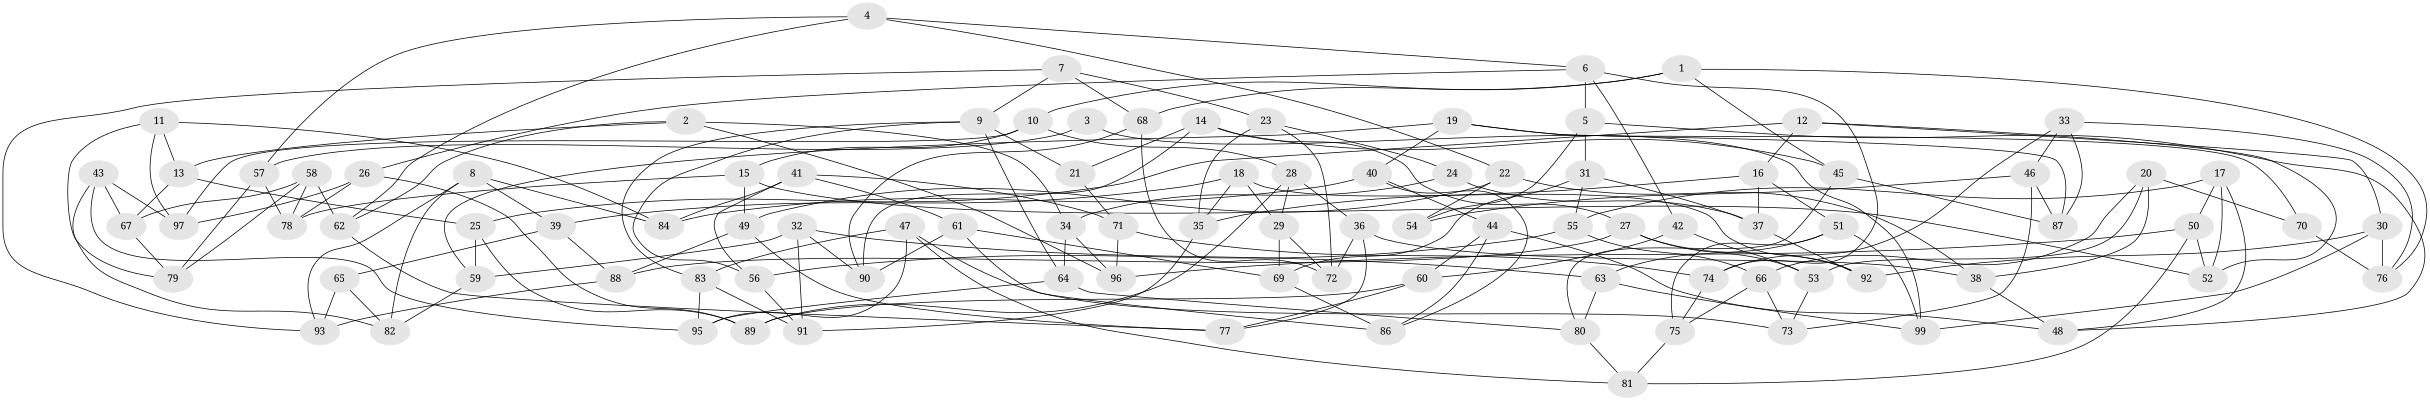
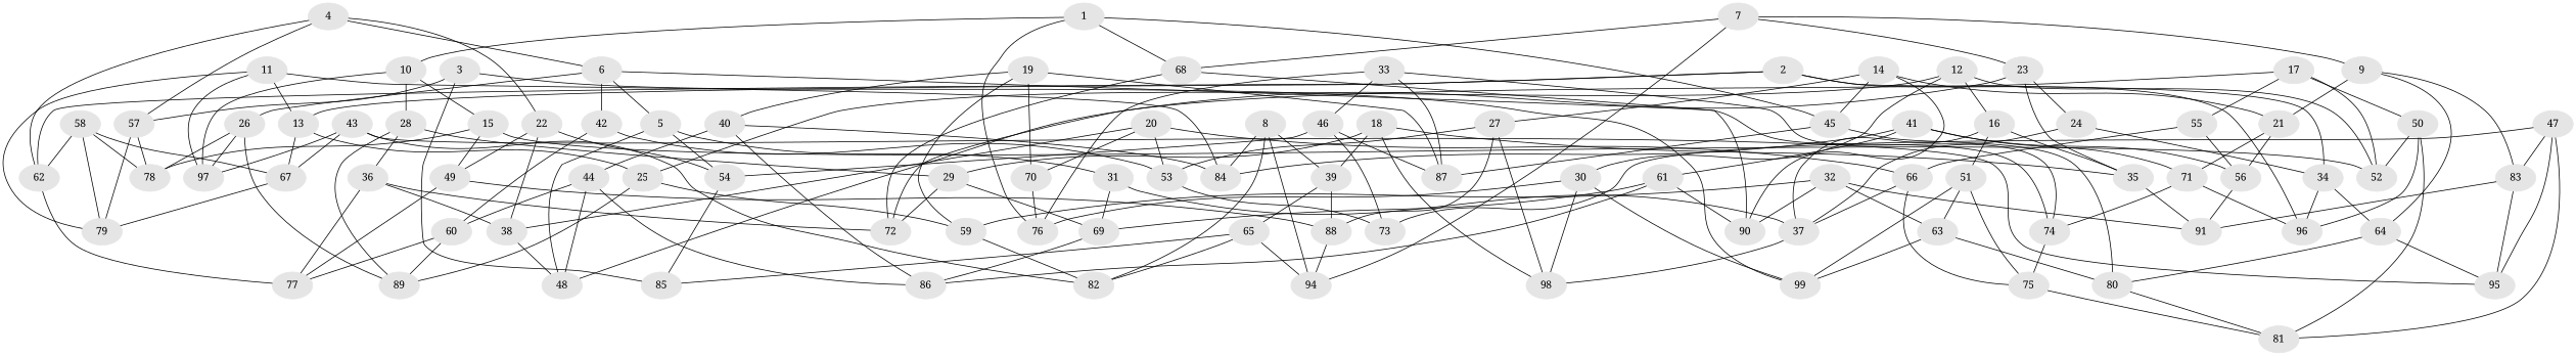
  graph {
    fontname="Noto Serif"
    node [color=gray90 fontname="Noto Serif" style=filled]
    edge [fontname="Noto Serif"]
    1
    10
    45
    68
    76
    15
    28
    97
    87
    80
    90
    72
    2
    13
    34
    62
    96
    25
    67
    64
    77
    3
    57
+   85
    n25 [label=99]
    5
    31
    48
    54
    79
    78
    4
    6
    22
    26
    42
    74
    49
    38
    37
    55
    69
    89
    53
    60
    75
    7
    9
    23
-   94 [label=93]
+   94
    21
    83
    35
    24
    8
    39
    82
    84
    88
    65
    56
    71
    95
    91
    52
    29
    36
    11
    12
    16
    30
    51
    59
-   92
+   92 [label=98]
    14
    27
    63
    17
    50
    81
    66
    18
    19
    40
    70
    44
    86
    20
    73
    32
    33
    46
    41
    61
    43
    47
    58
    1 -- 10
    1 -- 45
    1 -- 68
    1 -- 76
    10 -- 15
    10 -- 28
    10 -- 97
    45 -- 87
    45 -- 80
    68 -- 90
    68 -- 72
    15 -- 78
    15 -- 49
    15 -- 52
    28 -- 89
    28 -- 29
    28 -- 36
    80 -- 81
    2 -- 13
    2 -- 34
    2 -- 62
    2 -- 96
    13 -- 25
    13 -- 67
    34 -- 96
    34 -- 64
    62 -- 77
    25 -- 89
    25 -- 59
    67 -- 79
    64 -- 80
    64 -- 95
    3 -- 57
+   3 -- 85
    3 -- n25
    57 -- 79
    57 -- 78
    5 -- 31
    5 -- 48
    5 -- 54
    31 -- 37
-   31 -- 55
    31 -- 69
+   54 -- 85
    4 -- 62
    4 -- 57
    4 -- 6
    4 -- 22
    6 -- 5
    6 -- 26
    6 -- 42
    6 -- 74
    22 -- 54
    22 -- 49
    22 -- 38
    26 -- 97
    26 -- 78
    26 -- 89
    42 -- 53
    42 -- 60
    74 -- 75
    49 -- 77
    49 -- 88
    38 -- 48
    37 -- 92
    55 -- 56
    55 -- 66
    69 -- 86
    53 -- 73
    60 -- 77
    60 -- 89
    75 -- 81
    7 -- 68
    7 -- 9
    7 -- 23
    7 -- 94
    9 -- 64
    9 -- 21
    9 -- 83
    23 -- 72
    23 -- 35
    23 -- 24
-   9 -- 56
+   21 -- 56
    21 -- 71
    83 -- 95
    83 -- 91
    35 -- 91
    24 -- 34
    24 -- 37
    8 -- 94
    8 -- 39
    8 -- 82
    8 -- 84
    39 -- 88
    39 -- 65
    88 -- 94
+   65 -- 85
    65 -- 94
    65 -- 82
    56 -- 91
    71 -- 96
    71 -- 74
    29 -- 72
    29 -- 69
    36 -- 72
    36 -- 77
    36 -- 38
    11 -- 97
    11 -- 13
    11 -- 79
    11 -- 84
    12 -- 25
    12 -- 52
    12 -- 16
    12 -- 30
    16 -- 37
    16 -- 35
    16 -- 51
    30 -- 76
    30 -- n25
    30 -- 92
    51 -- n25
    51 -- 75
    51 -- 63
    59 -- 82
    14 -- 45
    14 -- 90
    14 -- 21
    14 -- 27
    27 -- 53
    27 -- 88
    27 -- 92
    63 -- 80
    63 -- n25
    17 -- 48
    17 -- 55
    17 -- 52
    17 -- 50
    50 -- 96
    50 -- 52
    50 -- 81
    66 -- 75
-   66 -- 73
+   66 -- 37
    18 -- 35
    18 -- 39
    18 -- 29
    18 -- 92
    19 -- 87
    19 -- 59
    19 -- 40
    19 -- 70
    40 -- 84
    40 -- 44
    40 -- 86
    70 -- 76
    44 -- 48
    44 -- 60
    44 -- 86
    20 -- 38
    20 -- 53
    20 -- 66
    20 -- 70
    32 -- 90
    32 -- 91
    32 -- 59
    32 -- 63
    33 -- 76
    33 -- 87
    33 -- 74
    33 -- 46
    46 -- 87
    46 -- 54
    46 -- 73
    41 -- 84
    41 -- 56
    41 -- 71
    41 -- 61
    61 -- 90
    61 -- 69
    61 -- 86
    43 -- 97
    43 -- 67
    43 -- 82
    43 -- 95
    47 -- 83
    47 -- 95
    47 -- 81
    47 -- 73
    58 -- 62
    58 -- 67
    58 -- 79
    58 -- 78
  }
